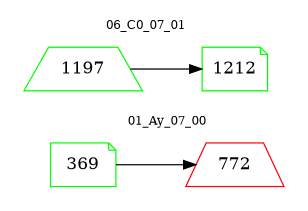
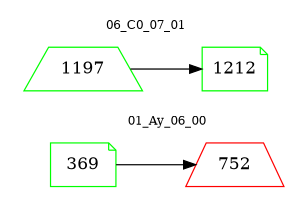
  digraph {
    rankdir=LR
    node [color=green shape=note]
    edge [color=black style=solid]
    n1 [label=369]
-   n2 [color=red label=772 shape=trapezium]
+   n2 [color=red label=752 shape=trapezium]
    n3 [label=1197 shape=trapezium]
    n4 [label=1212]
    subgraph cluster_1 {
      color=white
      fontsize=10
-     label="01_Ay_07_00"
+     label="01_Ay_06_00"
      n1
      n2
    }
    subgraph cluster_2 {
      color=white
      fontsize=10
      label="06_C0_07_01"
      n3
      n4
    }
    n1 -> n2
    n3 -> n4
  }
